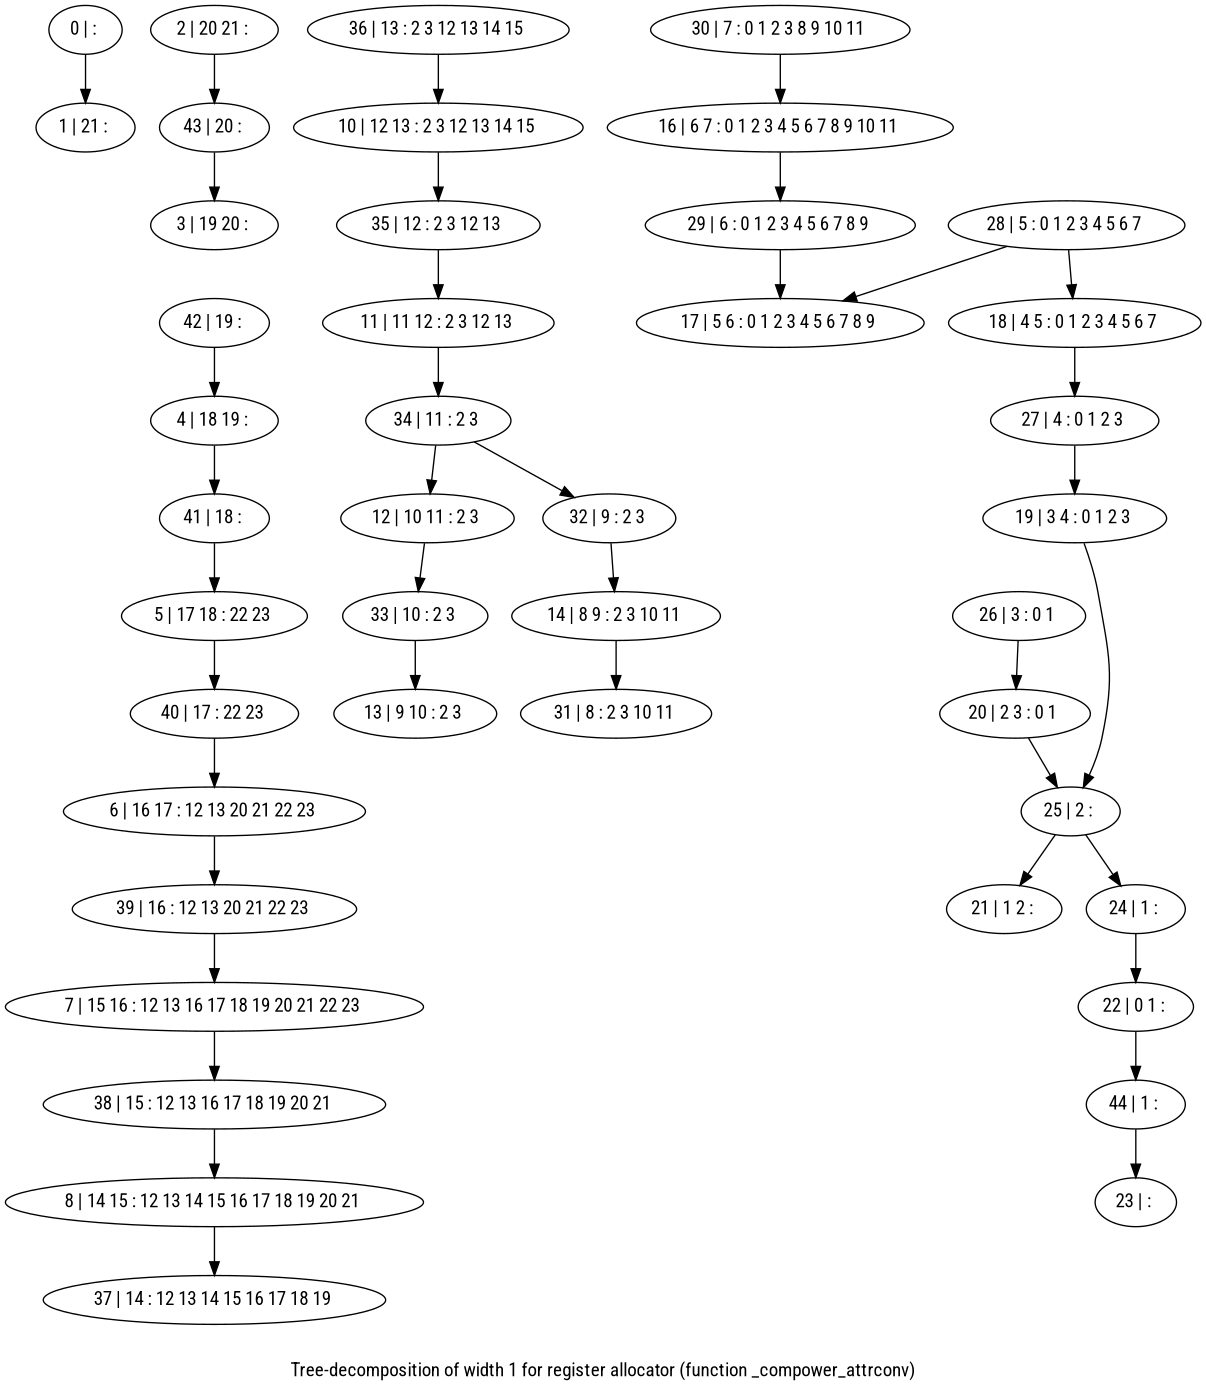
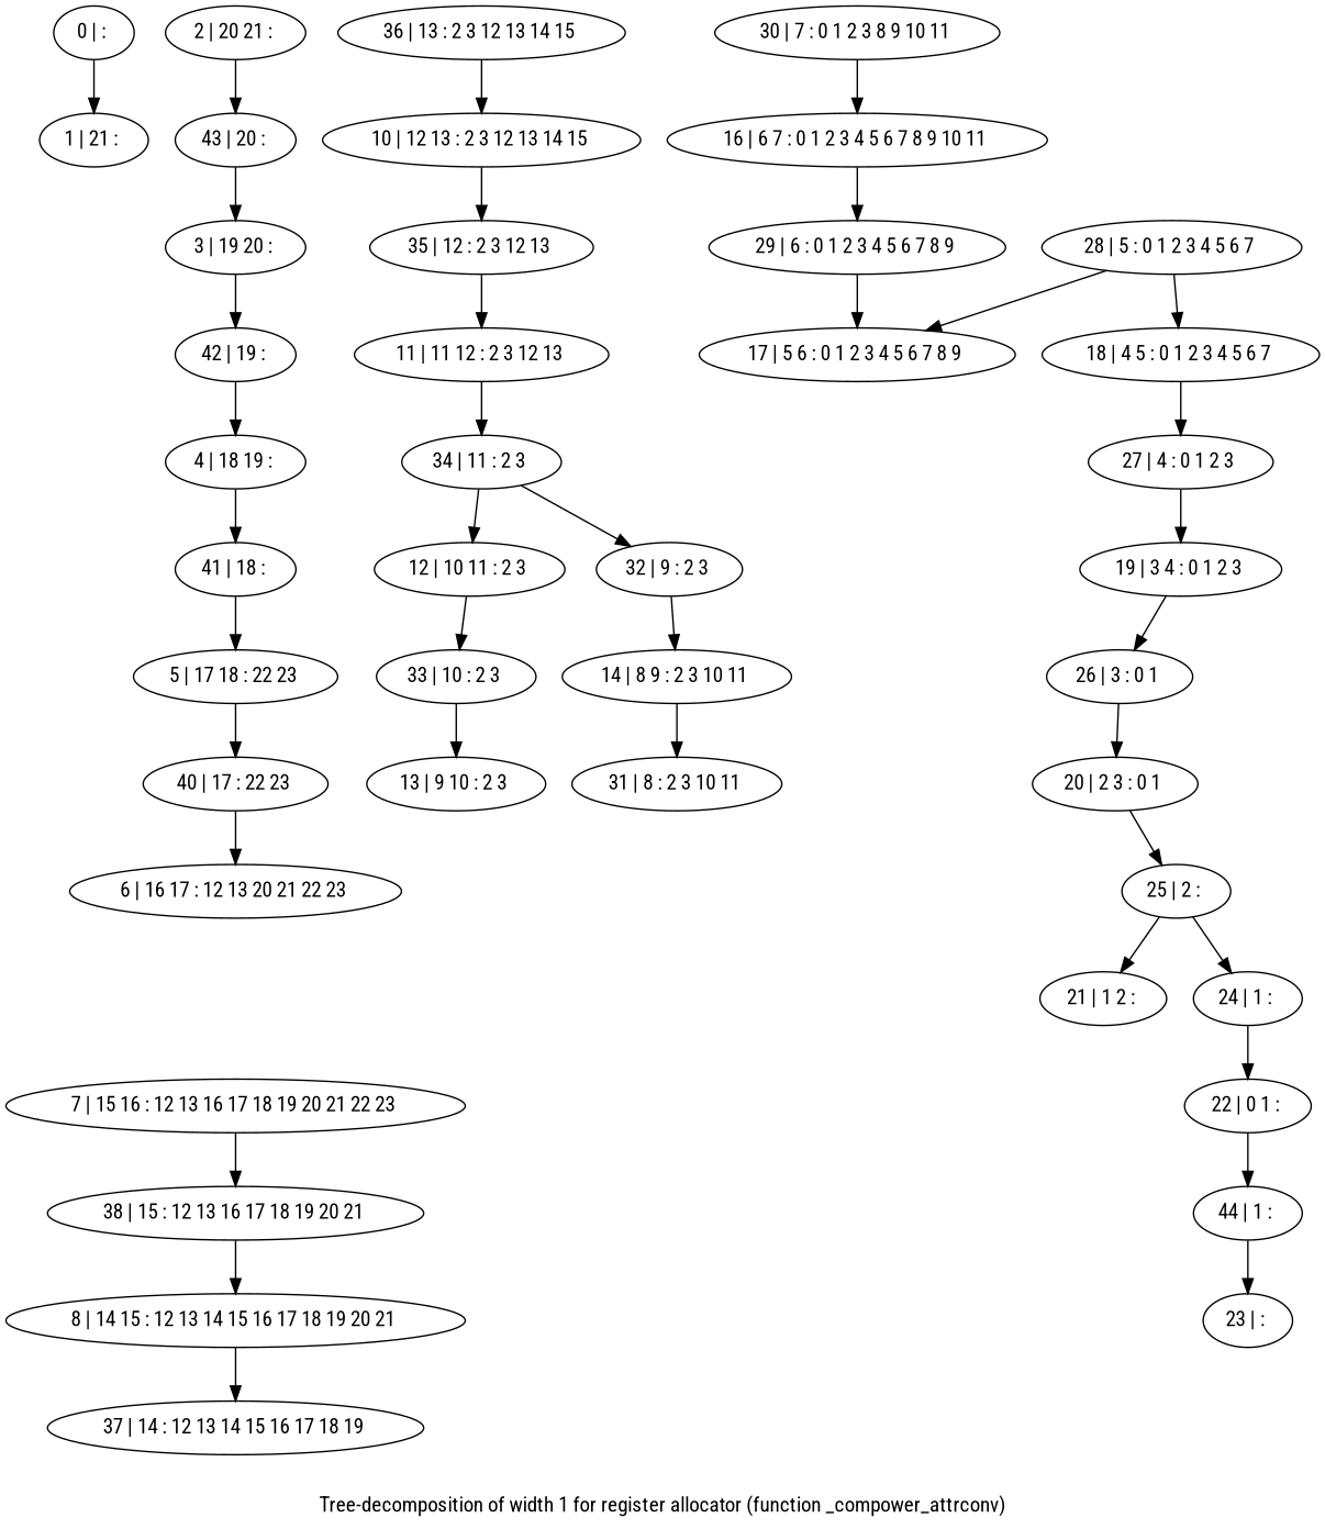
  digraph {
    fontname="Roboto Condensed"
    label="Tree-decomposition of width 1 for register allocator (function _compower_attrconv)"
    node [fontname="Roboto Condensed"]
    edge [fontname="Roboto Condensed"]
    n1 [label="0 | : "]
    n2 [label="1 | 21 : "]
    n3 [label="2 | 20 21 : "]
    n4 [label="43 | 20 : "]
    n5 [label="3 | 19 20 : "]
    n6 [label="42 | 19 : "]
    n7 [label="4 | 18 19 : "]
    n8 [label="41 | 18 : "]
    n9 [label="5 | 17 18 : 22 23 "]
    n10 [label="40 | 17 : 22 23 "]
    n11 [label="6 | 16 17 : 12 13 20 21 22 23 "]
-   n12 [label="39 | 16 : 12 13 20 21 22 23 "]
    n13 [label="7 | 15 16 : 12 13 16 17 18 19 20 21 22 23 "]
    n14 [label="38 | 15 : 12 13 16 17 18 19 20 21 "]
    n15 [label="8 | 14 15 : 12 13 14 15 16 17 18 19 20 21 "]
    n16 [label="37 | 14 : 12 13 14 15 16 17 18 19 "]
    n17 [label="36 | 13 : 2 3 12 13 14 15 "]
    n18 [label="10 | 12 13 : 2 3 12 13 14 15 "]
    n19 [label="35 | 12 : 2 3 12 13 "]
    n20 [label="11 | 11 12 : 2 3 12 13 "]
    n21 [label="34 | 11 : 2 3 "]
    n22 [label="12 | 10 11 : 2 3 "]
    n23 [label="32 | 9 : 2 3 "]
    n24 [label="33 | 10 : 2 3 "]
    n25 [label="13 | 9 10 : 2 3 "]
    n26 [label="14 | 8 9 : 2 3 10 11 "]
    n27 [label="31 | 8 : 2 3 10 11 "]
    n28 [label="30 | 7 : 0 1 2 3 8 9 10 11 "]
    n29 [label="16 | 6 7 : 0 1 2 3 4 5 6 7 8 9 10 11 "]
    n30 [label="29 | 6 : 0 1 2 3 4 5 6 7 8 9 "]
    n31 [label="17 | 5 6 : 0 1 2 3 4 5 6 7 8 9 "]
    n32 [label="28 | 5 : 0 1 2 3 4 5 6 7 "]
    n33 [label="18 | 4 5 : 0 1 2 3 4 5 6 7 "]
    n34 [label="27 | 4 : 0 1 2 3 "]
    n35 [label="19 | 3 4 : 0 1 2 3 "]
    n36 [label="26 | 3 : 0 1 "]
    n37 [label="20 | 2 3 : 0 1 "]
    n38 [label="25 | 2 : "]
    n39 [label="21 | 1 2 : "]
    n40 [label="24 | 1 : "]
    n41 [label="22 | 0 1 : "]
    n42 [label="44 | 1 : "]
    n43 [label="23 | : "]
    n1 -> n2
    n3 -> n4
    n4 -> n5
+   n5 -> n6
    n6 -> n7
    n7 -> n8
    n8 -> n9
    n9 -> n10
    n10 -> n11
-   n11 -> n12
-   n12 -> n13
    n13 -> n14
    n14 -> n15
    n15 -> n16
    n17 -> n18
    n18 -> n19
    n19 -> n20
    n20 -> n21
    n21 -> n22
    n21 -> n23
    n22 -> n24
    n23 -> n26
    n24 -> n25
    n26 -> n27
    n28 -> n29
    n29 -> n30
    n30 -> n31
    n32 -> n31
    n32 -> n33
    n33 -> n34
    n34 -> n35
-   n35 -> n38
+   n35 -> n36
    n36 -> n37
    n37 -> n38
    n38 -> n39
    n38 -> n40
    n40 -> n41
    n41 -> n42
    n42 -> n43
  }
